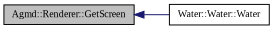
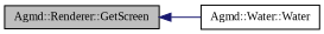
  digraph {
    rankdir=LR
    fontname="Liberation Serif"
    node [color=black fontname="Liberation Serif" fontsize=10 shape=record style=filled]
    n1 [fillcolor=grey75 fontcolor=black height=0.2 label="Agmd::Renderer::GetScreen" width=0.4]
-   n2 [fillcolor=white height=0.2 label="Water::Water::Water" width=0.4]
+   n2 [fillcolor=white height=0.2 label="Agmd::Water::Water" width=0.4]
    n1 -> n2 [color=midnightblue dir=back fontname="Liberation Serif" fontsize=10 labelfontname=Helvetica labelfontsize=10 style=solid]
  }
